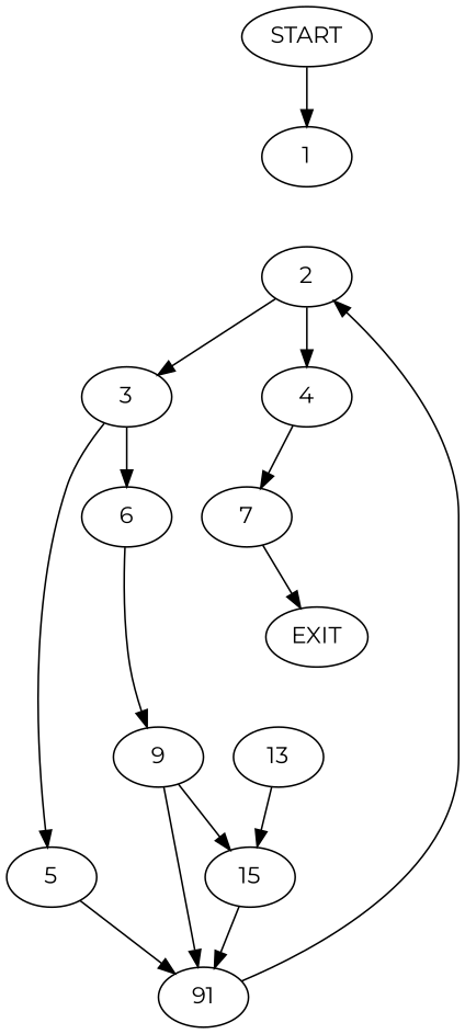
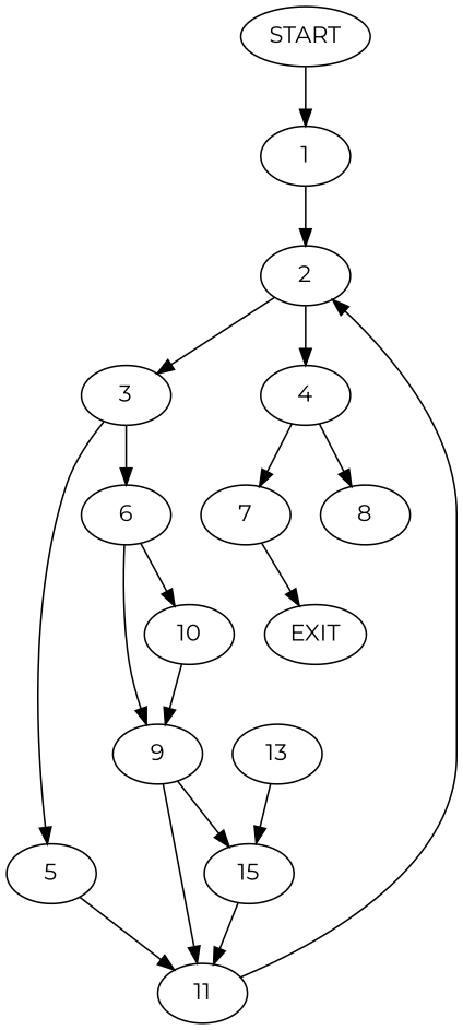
  digraph {
    fontname=Montserrat
    node [fontname=Montserrat]
    edge [fontname=Montserrat]
    n1 [label=START]
    1
    2
    3
    4
    5
    6
    7
-   11 [label=91]
+   8
+   11
    9
+   10
    n13 [label=EXIT]
    n14 [label=15]
    13
    n1 -> 1
+   1 -> 2
    2 -> 3
    2 -> 4
    3 -> 5
    3 -> 6
    4 -> 7
+   4 -> 8
    5 -> 11
    6 -> 9
+   6 -> 10
    7 -> n13
    11 -> 2
    9 -> 11
    9 -> n14
+   10 -> 9
    n14 -> 11
    13 -> n14
  }
